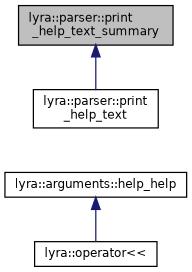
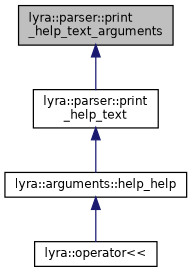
  digraph {
    rankdir=TB
    node [color=black fillcolor=white fontname=Helvetica fontsize=10 shape=record style=filled]
    edge [color=midnightblue dir=back fontname=Helvetica fontsize=10 labelfontname=Helvetica labelfontsize=10 style=solid]
-   n1 [fillcolor=grey75 fontcolor=black height=0.2 label="lyra::parser::print\l_help_text_summary" width=0.4]
+   n1 [fillcolor=grey75 fontcolor=black height=0.2 label="lyra::parser::print\l_help_text_arguments" width=0.4]
    n2 [height=0.2 label="lyra::parser::print\l_help_text" width=0.4]
    n3 [height=0.2 label="lyra::arguments::help_help" width=0.4]
    n4 [height=0.2 label="lyra::operator\<\<" width=0.4]
    n1 -> n2
+   n2 -> n3
    n3 -> n4
  }
